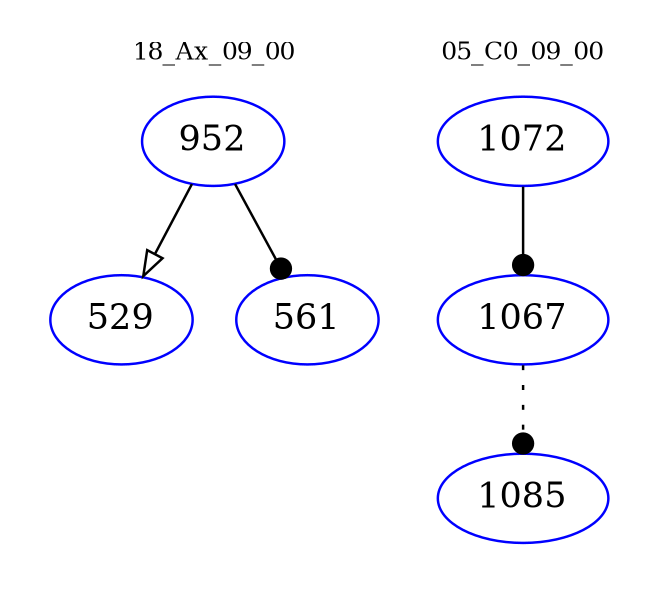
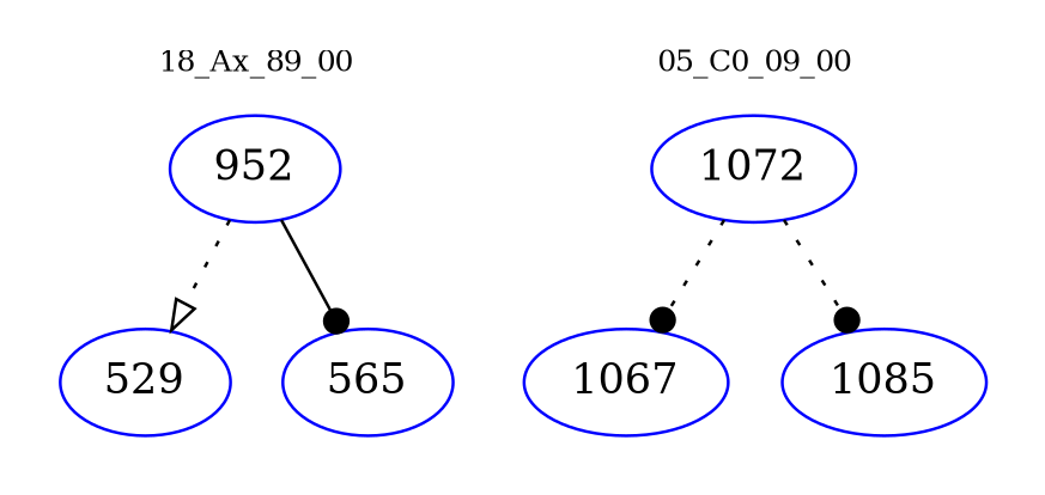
  digraph {
    fontname="DejaVu Serif"
    node [color=blue fontname="DejaVu Serif"]
    edge [arrowhead=dot color=black fontname="DejaVu Serif" style=solid]
    n1 [label=952]
    n2 [label=529]
-   n3 [label=561]
+   n3 [label=565]
    n4 [label=1072]
    n5 [label=1067]
    n6 [label=1085]
    subgraph cluster_1 {
      color=white
      fontsize=10
-     label="18_Ax_09_00"
+     label="18_Ax_89_00"
      n1
      n2
      n3
    }
    subgraph cluster_2 {
      color=white
      fontsize=10
      label="05_C0_09_00"
      n4
      n5
      n6
    }
-   n1 -> n2 [arrowhead=onormal]
+   n1 -> n2 [arrowhead=onormal style=dotted]
    n1 -> n3
-   n4 -> n5
-   n5 -> n6 [style=dotted]
+   n4 -> n5 [style=dotted]
+   n4 -> n6 [style=dotted]
  }
